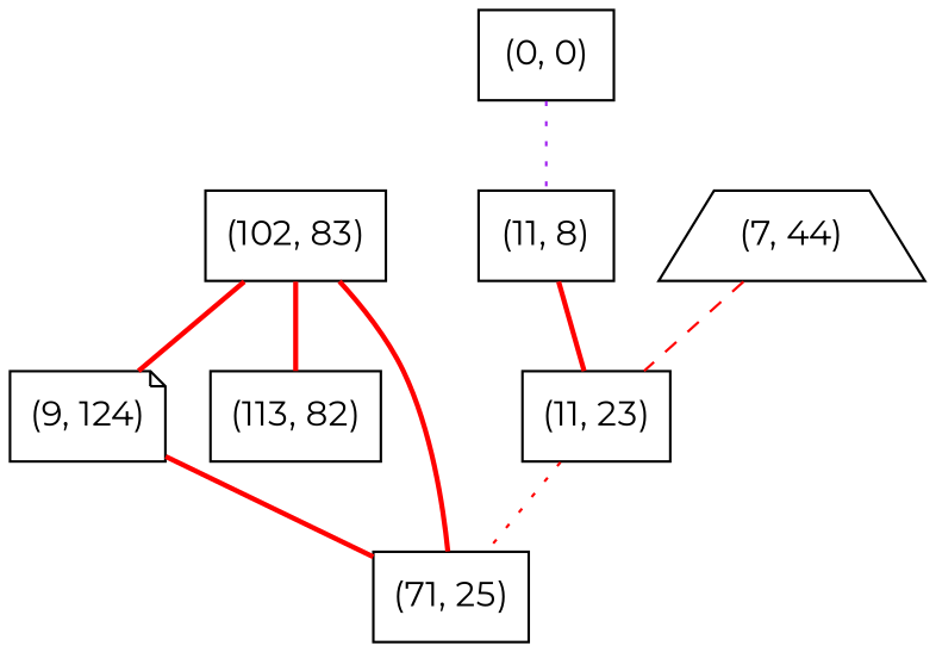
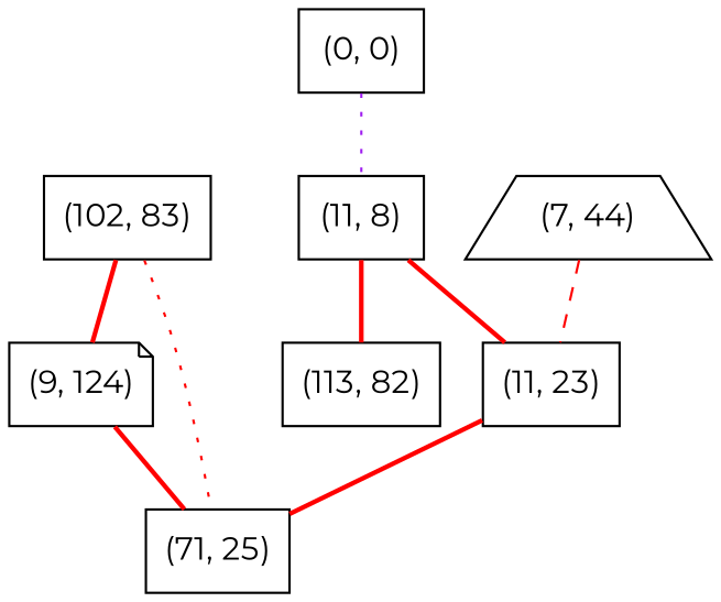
  graph {
    fontname=Montserrat
    node [fontname=Montserrat shape=box]
    edge [color=red fontname=Montserrat style=bold weight=1]
    "(9, 124)" [shape=note]
    "(102, 83)"
    n3 [label="(113, 82)"]
    n4 [label="(71, 25)"]
    "(0, 0)"
    "(11, 8)"
    "(11, 23)"
    n8 [label="(7, 44)" shape=trapezium]
    "(9, 124)" -- n4
    "(102, 83)" -- "(9, 124)"
-   "(102, 83)" -- n3
-   "(102, 83)" -- n4
+   "(11, 8)" -- n3
+   "(102, 83)" -- n4 [style=dotted]
    "(0, 0)" -- "(11, 8)" [color=purple style=dotted weight=4]
    "(11, 8)" -- "(11, 23)"
-   "(11, 23)" -- n4 [style=dotted]
+   "(11, 23)" -- n4
    n8 -- "(11, 23)" [style=dashed]
  }
